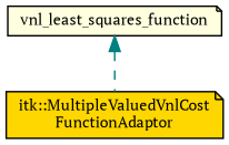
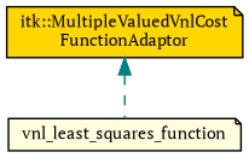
  digraph {
    fontname="PT Serif"
    node [color=black fontname="PT Serif" fontsize=10 shape=note style=filled]
    n1 [fillcolor=gold fontcolor=black height=0.2 label="itk::MultipleValuedVnlCost\lFunctionAdaptor" width=0.4]
    n2 [fillcolor=lightyellow height=0.2 label=vnl_least_squares_function width=0.4]
-   n2 -> n1 [color=teal dir=back fontname="PT Serif" fontsize=10 labelfontname=Helvetica labelfontsize=10 style=dashed]
+   n1 -> n2 [color=teal dir=back fontname="PT Serif" fontsize=10 labelfontname=Helvetica labelfontsize=10 style=dashed]
  }
